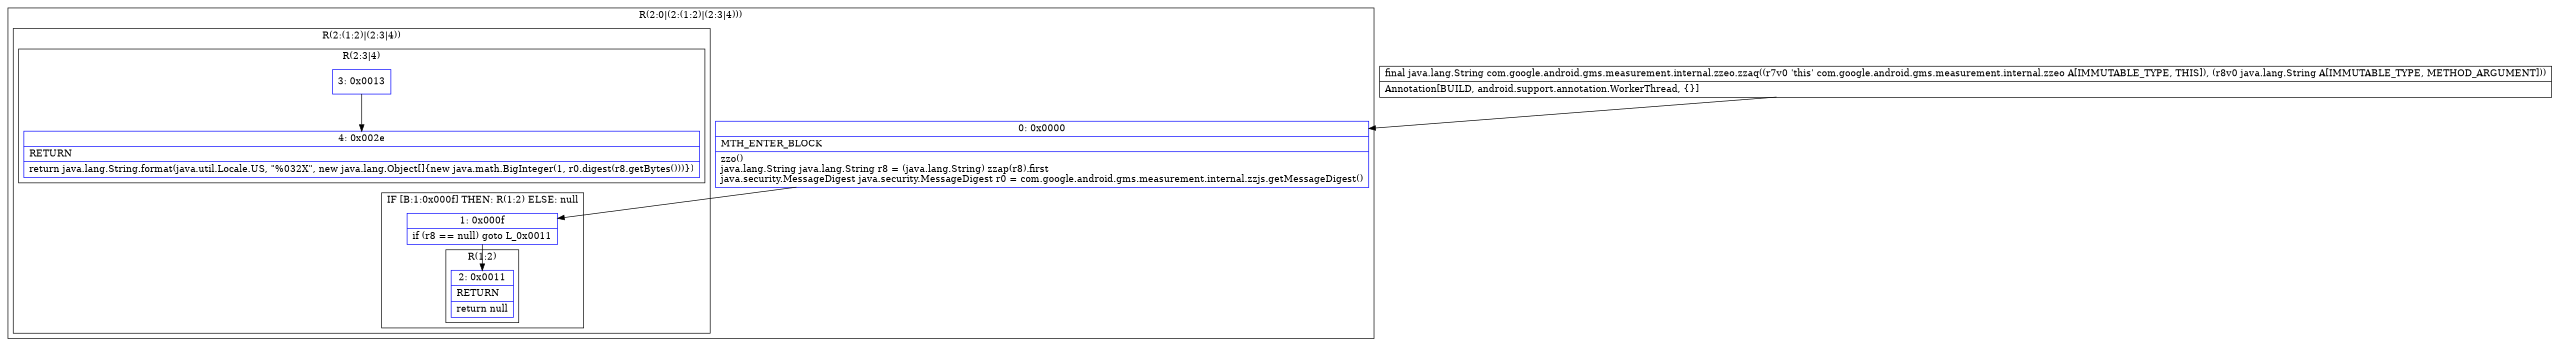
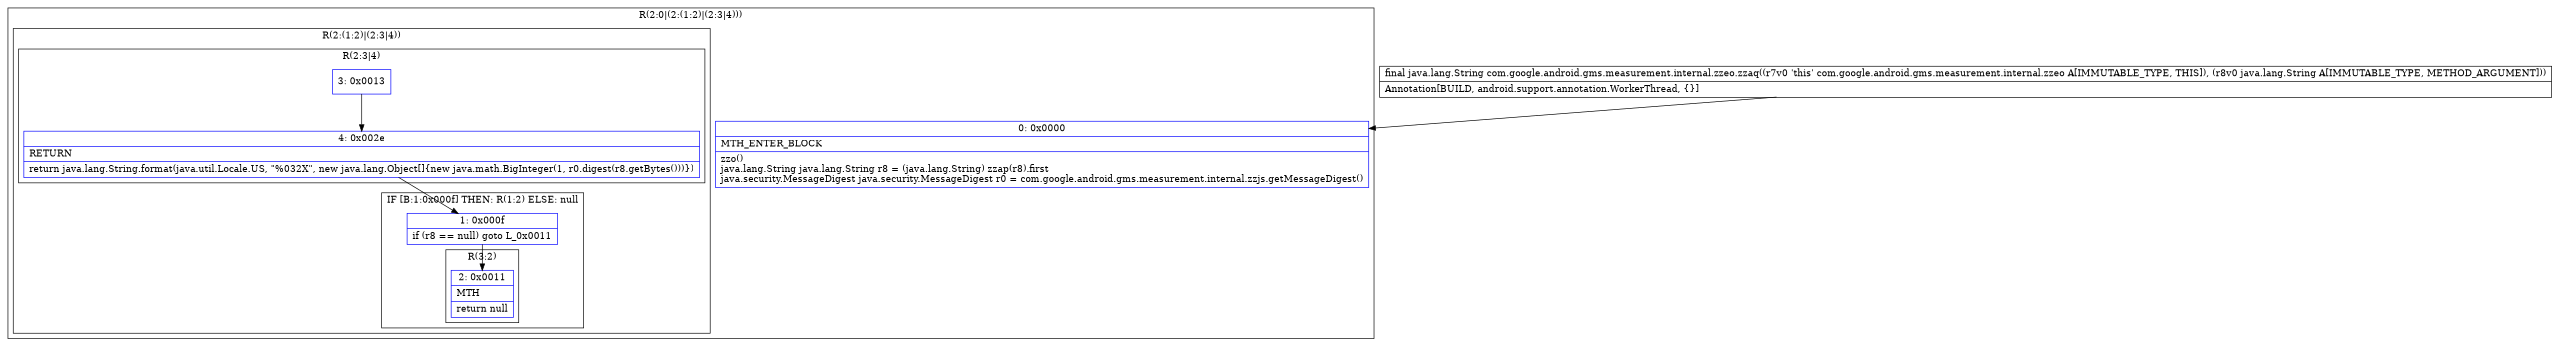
  digraph {
    node [color=blue shape=record]
-   n1 [label="{2\:\ 0x0011|RETURN\l|return null\l}"]
+   n1 [label="{2\:\ 0x0011|MTH\l|return null\l}"]
    n2 [label="{1\:\ 0x000f|if (r8 == null) goto L_0x0011\l}"]
    n3 [label="{3\:\ 0x0013}"]
    n4 [label="{4\:\ 0x002e|RETURN\l|return java.lang.String.format(java.util.Locale.US, \"%032X\", new java.lang.Object[]\{new java.math.BigInteger(1, r0.digest(r8.getBytes()))\})\l}"]
    n5 [label="{0\:\ 0x0000|MTH_ENTER_BLOCK\l|zzo()\ljava.lang.String java.lang.String r8 = (java.lang.String) zzap(r8).first\ljava.security.MessageDigest java.security.MessageDigest r0 = com.google.android.gms.measurement.internal.zzjs.getMessageDigest()\l}"]
    n6 [label="{final java.lang.String com.google.android.gms.measurement.internal.zzeo.zzaq((r7v0 'this' com.google.android.gms.measurement.internal.zzeo A[IMMUTABLE_TYPE, THIS]), (r8v0 java.lang.String A[IMMUTABLE_TYPE, METHOD_ARGUMENT]))  | Annotation[BUILD, android.support.annotation.WorkerThread, \{\}]\l}" color=""]
    subgraph cluster_1 {
      label="R(2:0|(2:(1:2)|(2:3|4)))"
      n5
      subgraph cluster_2 {
        label="R(2:(1:2)|(2:3|4))"
        subgraph cluster_3 {
          label="IF [B:1:0x000f] THEN: R(1:2) ELSE: null"
          n2
          subgraph cluster_4 {
-           label="R(1:2)"
+           label="R(3:2)"
            n1
          }
        }
        subgraph cluster_5 {
          label="R(2:3|4)"
          n3
          n4
        }
      }
    }
    n2 -> n1
    n3 -> n4
-   n5 -> n2
+   n4 -> n2
    n6 -> n5
  }
